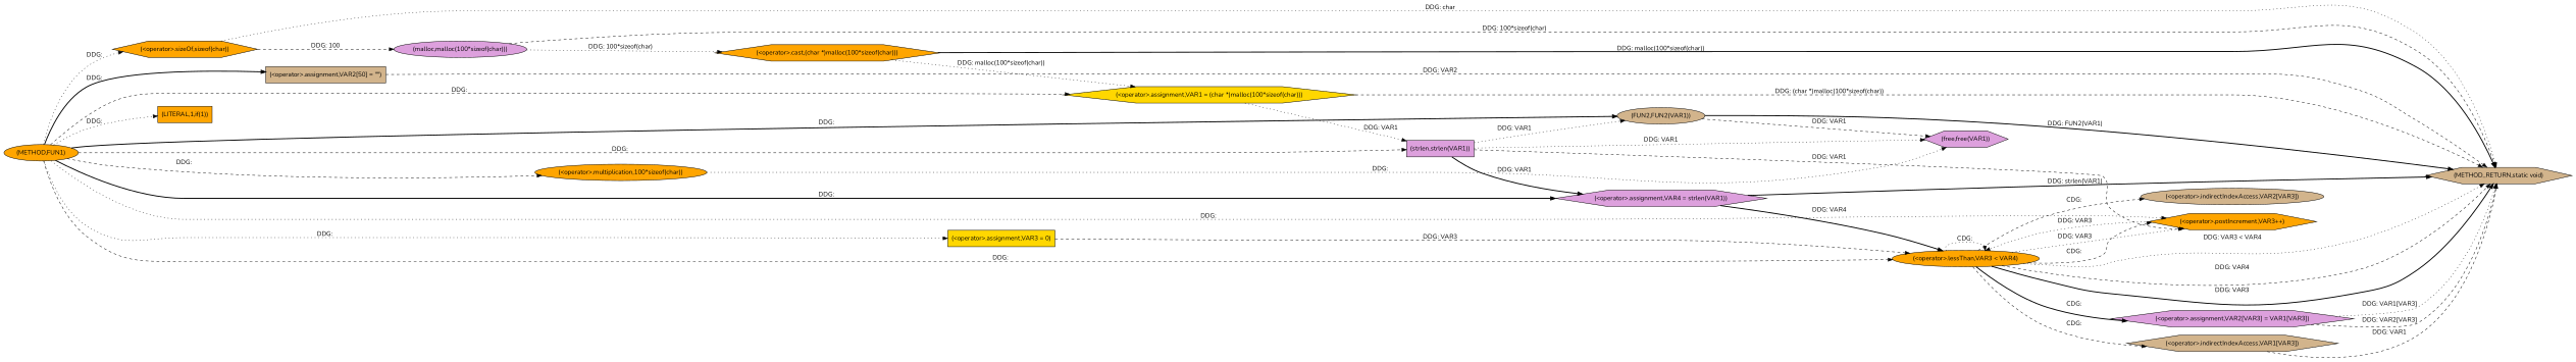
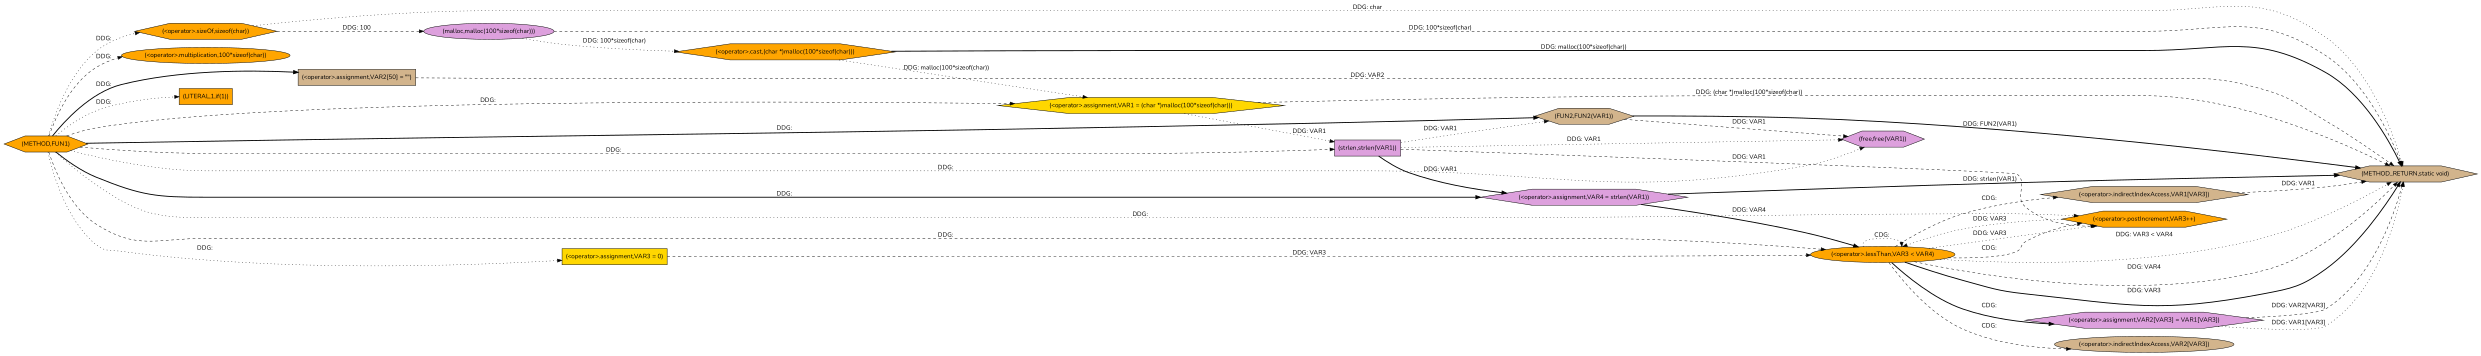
  digraph {
    fontname=Nunito
    rankdir=LR
    node [fillcolor=orange fontname=Nunito shape=hexagon style=filled]
    edge [fontname=Nunito style=dashed]
-   n1 [label="(METHOD,FUN1)" shape=ellipse]
+   n1 [label="(METHOD,FUN1)"]
    n2 [fillcolor=gold label="(<operator>.assignment,VAR1 = (char *)malloc(100*sizeof(char)))"]
    n3 [label="(<operator>.multiplication,100*sizeof(char))" shape=ellipse]
    n4 [label="(<operator>.sizeOf,sizeof(char))"]
    n5 [label="(LITERAL,1,if(1))" shape=box]
    n6 [fillcolor=tan label="(<operator>.assignment,VAR2[50] = \"\")" shape=box]
    n7 [fillcolor=plum label="(<operator>.assignment,VAR4 = strlen(VAR1))"]
    n8 [fillcolor=plum label="(strlen,strlen(VAR1))" shape=box]
    n9 [fillcolor=gold label="(<operator>.assignment,VAR3 = 0)" shape=box]
    n10 [label="(<operator>.lessThan,VAR3 < VAR4)" shape=ellipse]
    n11 [label="(<operator>.postIncrement,VAR3++)"]
-   n12 [fillcolor=tan label="(FUN2,FUN2(VAR1))" shape=ellipse]
+   n12 [fillcolor=tan label="(FUN2,FUN2(VAR1))"]
    n13 [fillcolor=plum label="(free,free(VAR1))"]
    n14 [fillcolor=tan label="(METHOD_RETURN,static void)"]
    n15 [fillcolor=plum label="(malloc,malloc(100*sizeof(char)))" shape=ellipse]
    n16 [fillcolor=plum label="(<operator>.assignment,VAR2[VAR3] = VAR1[VAR3])"]
    n17 [fillcolor=tan label="(<operator>.indirectIndexAccess,VAR2[VAR3])" shape=ellipse]
    n18 [fillcolor=tan label="(<operator>.indirectIndexAccess,VAR1[VAR3])"]
    n19 [label="(<operator>.cast,(char *)malloc(100*sizeof(char)))"]
    n1 -> n2 [label="DDG: "]
    n1 -> n3 [label="DDG: "]
    n1 -> n4 [label="DDG: " style=dotted]
    n1 -> n5 [label="DDG: " style=dotted]
    n1 -> n6 [label="DDG: " style=bold]
    n1 -> n7 [label="DDG: " style=bold]
    n1 -> n8 [label="DDG: "]
    n1 -> n9 [label="DDG: " style=dotted]
    n1 -> n10 [label="DDG: "]
    n1 -> n11 [label="DDG: " style=dotted]
    n1 -> n12 [label="DDG: " style=bold]
-   n3 -> n13 [label="DDG: " style=dotted]
+   n1 -> n13 [label="DDG: " style=dotted]
    n2 -> n8 [label="DDG: VAR1" style=dotted]
    n2 -> n14 [label="DDG: (char *)malloc(100*sizeof(char))"]
    n4 -> n14 [label="DDG: char" style=dotted]
    n4 -> n15 [label="DDG: 100"]
    n6 -> n14 [label="DDG: VAR2"]
    n7 -> n10 [label="DDG: VAR4" style=bold]
    n7 -> n14 [label="DDG: strlen(VAR1)" style=bold]
    n8 -> n7 [label="DDG: VAR1" style=bold]
    n8 -> n11 [label="DDG: VAR1"]
    n8 -> n12 [label="DDG: VAR1" style=dotted]
    n8 -> n13 [label="DDG: VAR1" style=dotted]
    n9 -> n10 [label="DDG: VAR3"]
    n10 -> n10 [label="CDG: " style=dotted]
    n10 -> n11 [label="DDG: VAR3" style=dotted]
    n10 -> n11 [label="CDG: "]
    n10 -> n14 [label="DDG: VAR3 < VAR4" style=dotted]
    n10 -> n14 [label="DDG: VAR4"]
    n10 -> n14 [label="DDG: VAR3" style=bold]
    n10 -> n16 [label="CDG: " style=bold]
    n10 -> n17 [label="CDG: "]
    n10 -> n18 [label="CDG: "]
    n11 -> n10 [label="DDG: VAR3" style=dotted]
    n12 -> n13 [label="DDG: VAR1"]
    n12 -> n14 [label="DDG: FUN2(VAR1)" style=bold]
    n15 -> n14 [label="DDG: 100*sizeof(char)"]
    n15 -> n19 [label="DDG: 100*sizeof(char)" style=dotted]
    n16 -> n14 [label="DDG: VAR1[VAR3]" style=dotted]
    n16 -> n14 [label="DDG: VAR2[VAR3]"]
    n18 -> n14 [label="DDG: VAR1"]
    n19 -> n2 [label="DDG: malloc(100*sizeof(char))" style=dotted]
    n19 -> n14 [label="DDG: malloc(100*sizeof(char))" style=bold]
  }
